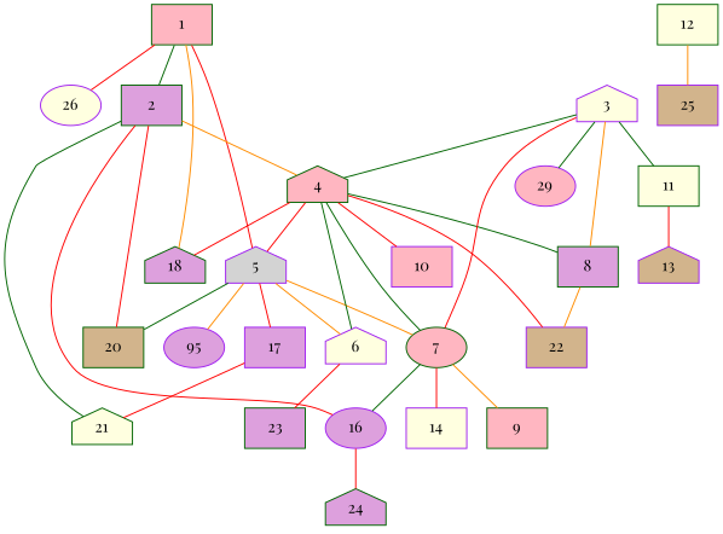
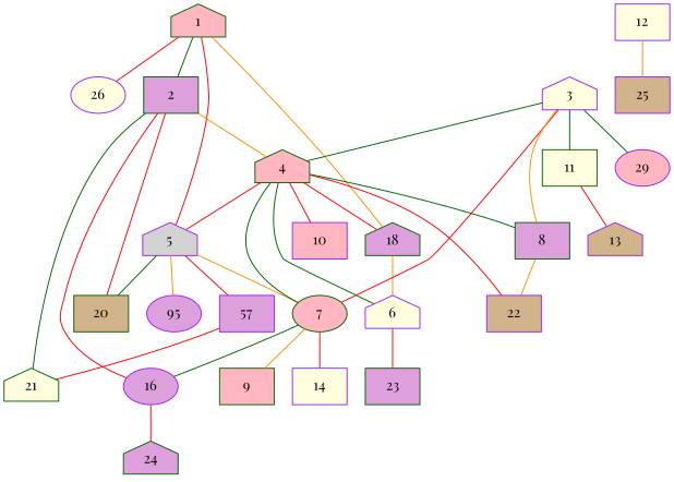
  graph {
    fontname="Playfair Display"
    node [color=purple fillcolor=plum fontname="Playfair Display" shape=box style=filled]
    edge [color=red fontname="Playfair Display" weight=1.0]
-   1 [color=darkgreen fillcolor=lightpink]
+   1 [color=darkgreen fillcolor=lightpink shape=house]
    2 [color=darkgreen]
    5 [fillcolor=lightgrey shape=house]
    18 [color=darkgreen shape=house]
    26 [fillcolor=lightyellow shape=ellipse]
    4 [color=darkgreen fillcolor=lightpink shape=house]
    16 [shape=ellipse]
    21 [color=darkgreen fillcolor=lightyellow shape=house]
    20 [color=darkgreen fillcolor=tan]
    7 [color=darkgreen fillcolor=lightpink shape=ellipse]
    6 [fillcolor=lightyellow shape=house]
    n12 [label=95 shape=ellipse]
-   17
+   17 [label=57]
    8 [color=darkgreen]
    10 [fillcolor=lightpink]
    22 [fillcolor=tan]
-   12 [color=darkgreen fillcolor=lightyellow]
+   12 [fillcolor=lightyellow]
    25 [fillcolor=tan]
    24 [color=darkgreen shape=house]
    3 [fillcolor=lightyellow shape=house]
    11 [color=darkgreen fillcolor=lightyellow]
    n22 [fillcolor=lightpink label=29 shape=ellipse]
    9 [color=darkgreen fillcolor=lightpink]
    14 [fillcolor=lightyellow]
    13 [fillcolor=tan shape=house]
    23 [color=darkgreen]
    1 -- 2 [color=darkgreen]
    1 -- 5
    1 -- 18 [color=darkorange]
    1 -- 26
    2 -- 4 [color=darkorange weight=5.0]
    2 -- 16
    2 -- 21 [color=darkgreen]
    2 -- 20
    5 -- 20 [color=darkgreen]
    5 -- 7 [color=darkorange]
-   5 -- 6 [color=darkorange]
+   18 -- 6 [color=darkorange]
    5 -- n12 [color=darkorange]
    5 -- 17
    4 -- 5
    4 -- 18
    4 -- 7 [color=darkgreen]
    4 -- 6 [color=darkgreen]
    4 -- 8 [color=darkgreen weight=2.0]
    4 -- 10
    4 -- 22
    16 -- 24
    7 -- 16 [color=darkgreen]
    7 -- 9 [color=darkorange]
    7 -- 14
    6 -- 23
    17 -- 21
    8 -- 22 [color=darkorange]
    12 -- 25 [color=darkorange]
    3 -- 4 [color=darkgreen]
    3 -- 7
    3 -- 8 [color=darkorange]
    3 -- 11 [color=darkgreen weight=3.0]
    3 -- n22 [color=darkgreen]
    11 -- 13
  }
